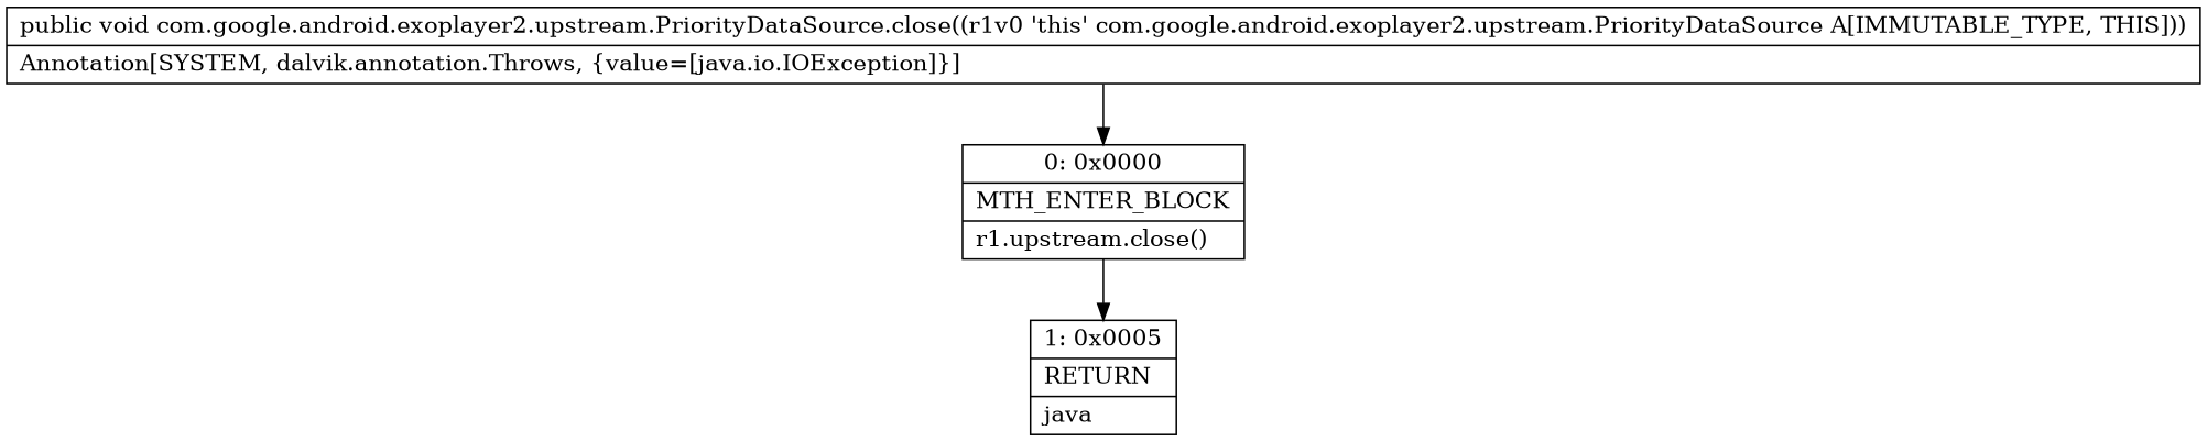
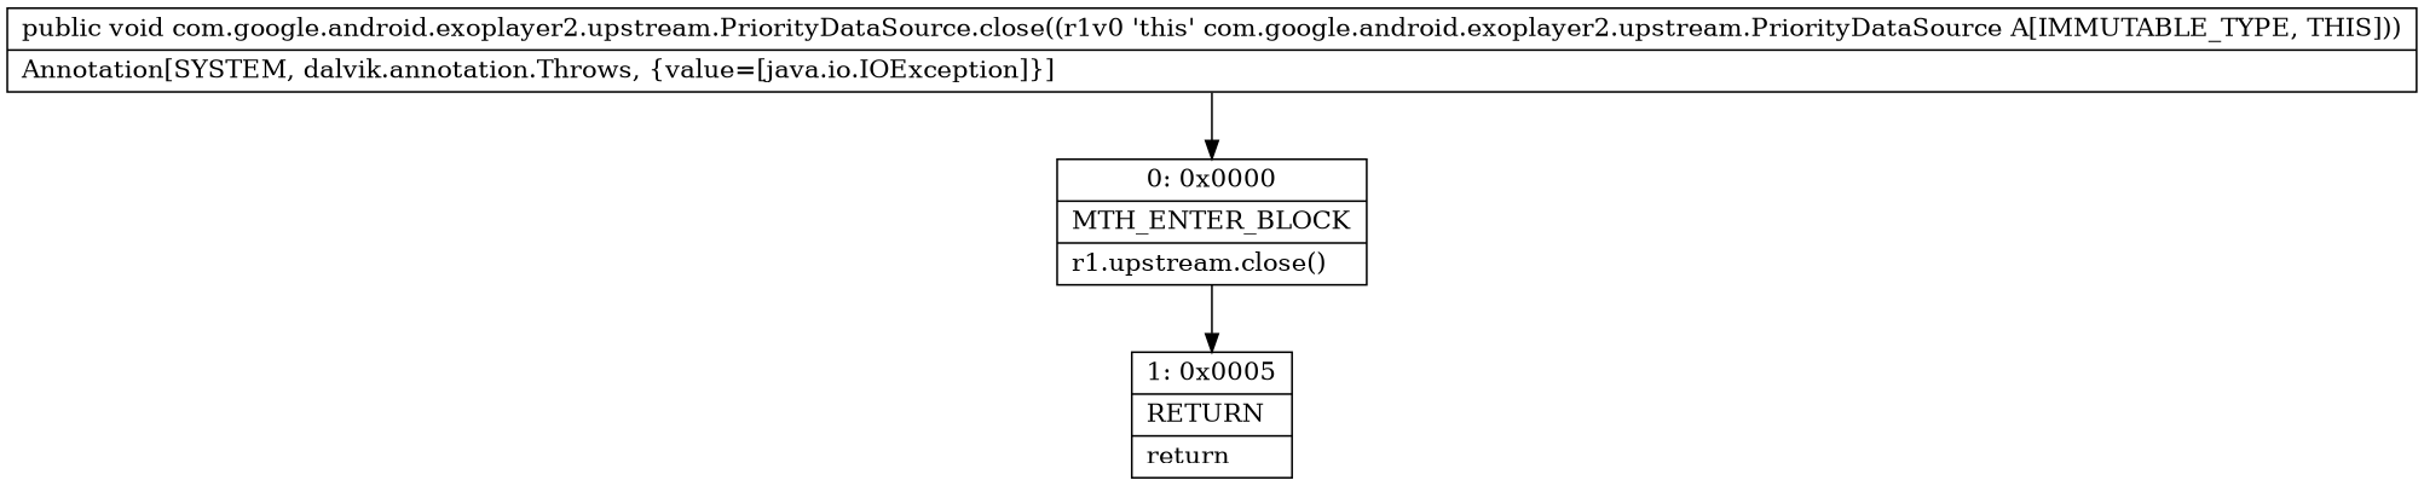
  digraph {
    node [shape=record]
    n1 [label="{0\:\ 0x0000|MTH_ENTER_BLOCK\l|r1.upstream.close()\l}"]
-   n2 [label="{1\:\ 0x0005|RETURN\l|java\l}"]
+   n2 [label="{1\:\ 0x0005|RETURN\l|return\l}"]
    n3 [label="{public void com.google.android.exoplayer2.upstream.PriorityDataSource.close((r1v0 'this' com.google.android.exoplayer2.upstream.PriorityDataSource A[IMMUTABLE_TYPE, THIS]))  | Annotation[SYSTEM, dalvik.annotation.Throws, \{value=[java.io.IOException]\}]\l}"]
    n1 -> n2
    n3 -> n1
  }
